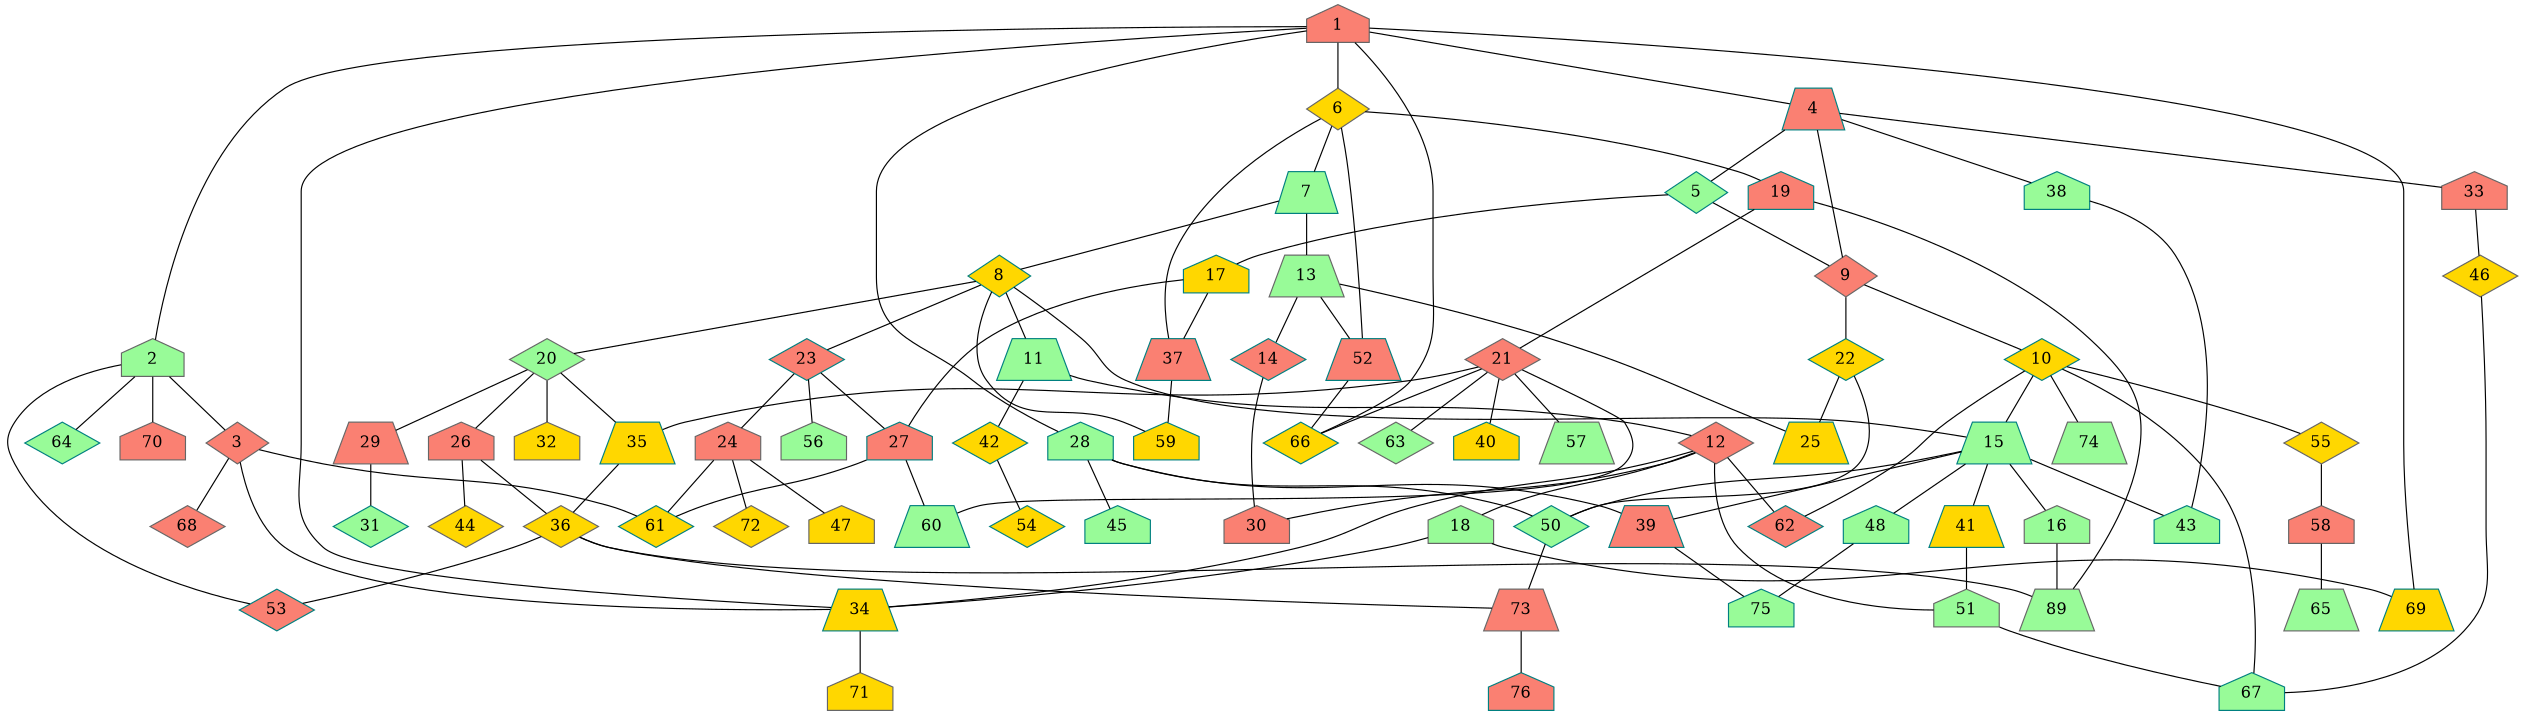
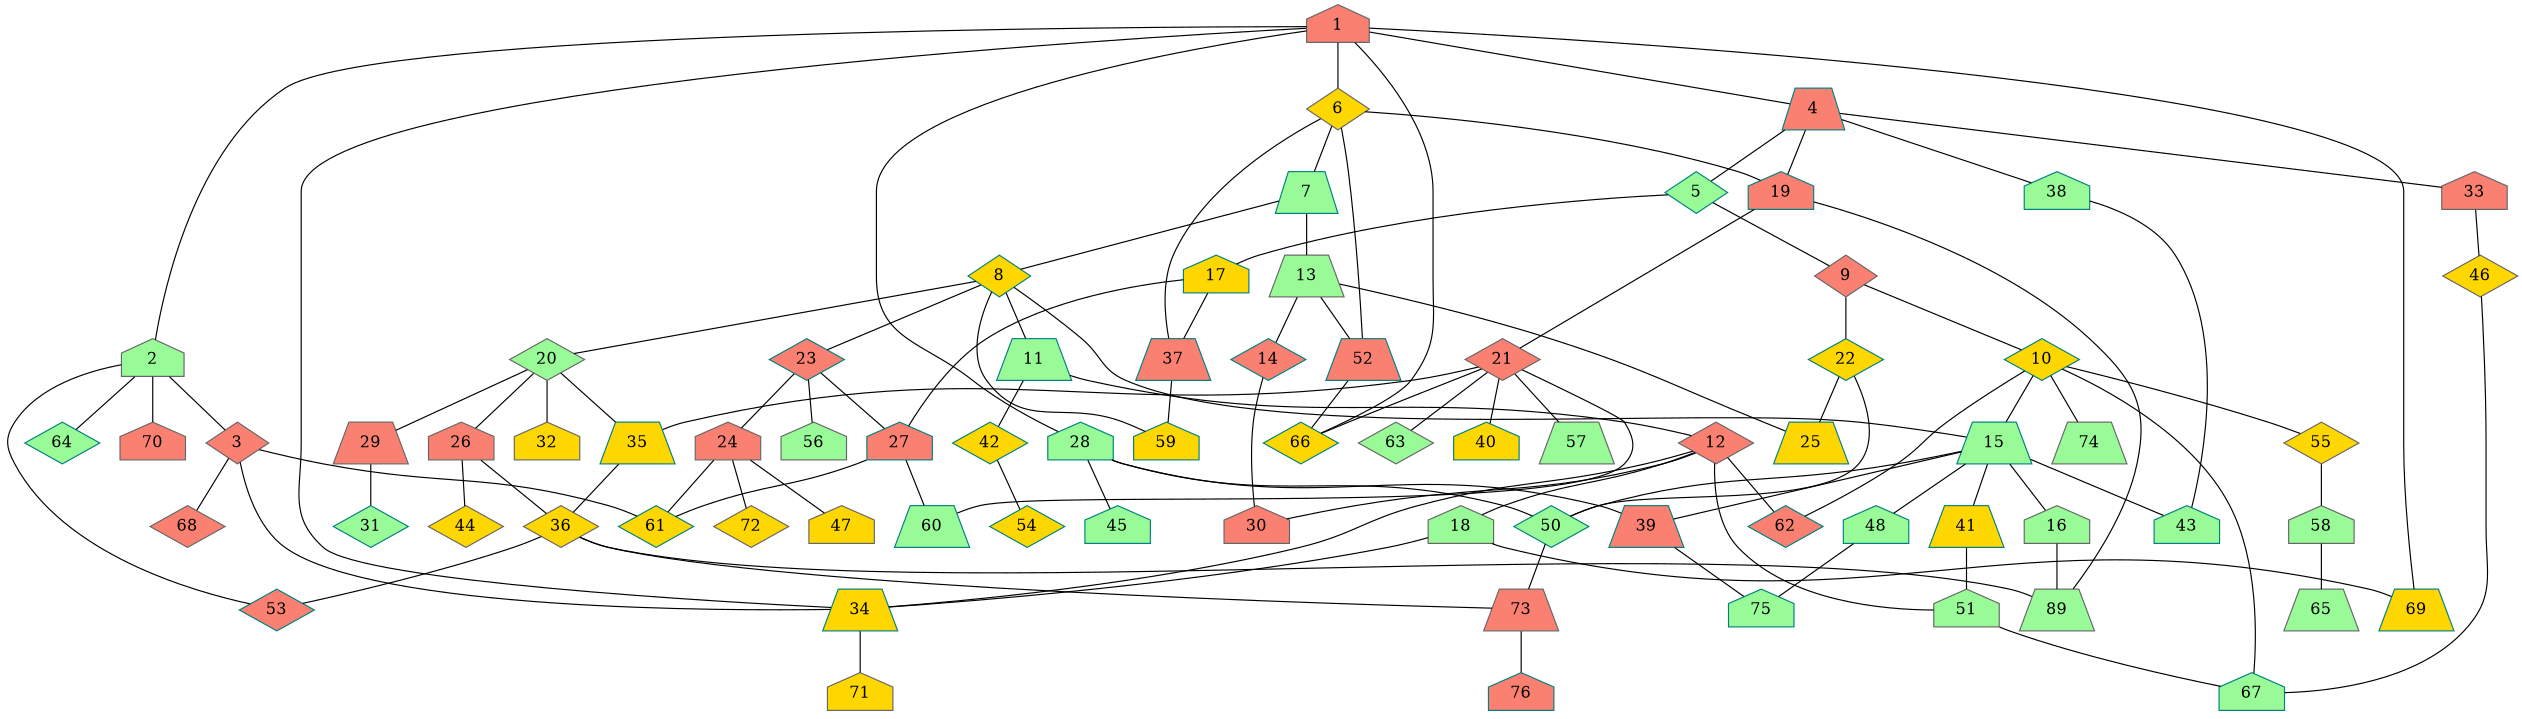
  graph {
    node [color=teal fillcolor=palegreen shape=house style=filled]
    1 [color=gray40 fillcolor=salmon]
    2 [color=gray40]
    4 [fillcolor=salmon shape=trapezium]
    6 [color=gray40 fillcolor=gold shape=diamond]
    28
    34 [fillcolor=gold shape=trapezium]
    66 [fillcolor=gold shape=diamond]
    69 [fillcolor=gold shape=trapezium]
    3 [color=gray40 fillcolor=salmon shape=diamond]
    53 [fillcolor=salmon shape=diamond]
    64 [shape=diamond]
    70 [color=gray40 fillcolor=salmon]
    5 [shape=diamond]
    19 [fillcolor=salmon]
    33 [color=gray40 fillcolor=salmon]
    38
    7 [shape=trapezium]
    37 [fillcolor=salmon shape=trapezium]
    52 [fillcolor=salmon shape=trapezium]
    39 [fillcolor=salmon shape=trapezium]
    50 [shape=diamond]
    45
    71 [color=gray40 fillcolor=gold]
    61 [fillcolor=gold shape=diamond]
    68 [color=gray40 fillcolor=salmon shape=diamond]
    9 [color=gray40 fillcolor=salmon shape=diamond]
    17 [fillcolor=gold]
    n28 [color=gray40 label=89 shape=trapezium]
    21 [color=gray40 fillcolor=salmon shape=diamond]
    46 [color=gray40 fillcolor=gold shape=diamond]
    43
    10 [fillcolor=gold shape=diamond]
    22 [fillcolor=gold shape=diamond]
    27 [fillcolor=salmon]
    8 [fillcolor=gold shape=diamond]
    13 [color=gray40 shape=trapezium]
    59 [fillcolor=gold]
    11 [shape=trapezium]
    15 [shape=trapezium]
    20 [color=gray40 shape=diamond]
    23 [fillcolor=salmon shape=diamond]
    14 [fillcolor=salmon shape=diamond]
    25 [fillcolor=gold shape=trapezium]
    12 [color=gray40 fillcolor=salmon shape=diamond]
    42 [fillcolor=gold shape=diamond]
    16 [color=gray40]
    41 [fillcolor=gold shape=trapezium]
    48
    26 [color=gray40 fillcolor=salmon]
    29 [color=gray40 fillcolor=salmon shape=trapezium]
    32 [color=gray40 fillcolor=gold]
    35 [fillcolor=gold shape=trapezium]
    24 [color=gray40 fillcolor=salmon]
    56 [color=gray40]
    55 [color=gray40 fillcolor=gold shape=diamond]
    62 [fillcolor=salmon shape=diamond]
    67
    74 [color=gray40 shape=trapezium]
-   58 [color=gray40 fillcolor=salmon]
+   58 [color=gray40]
    18 [color=gray40]
    30 [color=gray40 fillcolor=salmon]
    51 [color=gray40]
    54 [fillcolor=gold shape=diamond]
    75
    73 [color=gray40 fillcolor=salmon shape=trapezium]
    60 [shape=trapezium]
    40 [fillcolor=gold]
    57 [color=gray40 shape=trapezium]
    63 [color=gray40 shape=diamond]
    36 [color=gray40 fillcolor=gold shape=diamond]
    44 [color=gray40 fillcolor=gold shape=diamond]
    31 [shape=diamond]
    47 [color=gray40 fillcolor=gold]
    72 [color=gray40 fillcolor=gold shape=diamond]
    76 [fillcolor=salmon]
    65 [color=gray40 shape=trapezium]
    1 -- 2
    1 -- 4
    1 -- 6
    1 -- 28
    1 -- 34
    1 -- 66
    1 -- 69
    2 -- 3
    2 -- 53
    2 -- 64
    2 -- 70
    4 -- 5
-   4 -- 9
+   4 -- 19
    4 -- 33
    4 -- 38
    6 -- 19
    6 -- 7
    6 -- 37
    6 -- 52
    28 -- 39
    28 -- 50
    28 -- 45
    34 -- 71
    3 -- 34
    3 -- 61
    3 -- 68
    5 -- 9
    5 -- 17
    19 -- n28
    19 -- 21
    33 -- 46
    38 -- 43
    7 -- 8
    7 -- 13
    37 -- 59
    52 -- 66
    39 -- 75
    50 -- 73
    9 -- 10
    9 -- 22
    17 -- 37
    17 -- 27
    21 -- 66
    21 -- 35
    21 -- 60
    21 -- 40
    21 -- 57
    21 -- 63
    46 -- 67
    10 -- 15
    10 -- 55
    10 -- 62
    10 -- 67
    10 -- 74
    22 -- 50
    22 -- 25
    27 -- 61
    27 -- 60
    8 -- 59
    8 -- 11
    8 -- 15
    8 -- 20
    8 -- 23
    13 -- 52
    13 -- 14
    13 -- 25
    11 -- 12
    11 -- 42
    15 -- 39
    15 -- 50
    15 -- 43
    15 -- 16
    15 -- 41
    15 -- 48
    20 -- 26
    20 -- 29
    20 -- 32
    20 -- 35
    23 -- 27
    23 -- 24
    23 -- 56
    14 -- 30
    12 -- 34
    12 -- 62
    12 -- 18
    12 -- 30
    12 -- 51
    42 -- 54
    16 -- n28
    41 -- 51
    48 -- 75
    26 -- 36
    26 -- 44
    29 -- 31
    35 -- 36
    24 -- 61
    24 -- 47
    24 -- 72
    55 -- 58
    58 -- 65
    18 -- 34
    18 -- 69
    51 -- 67
    73 -- 76
    36 -- 53
    36 -- n28
    36 -- 73
  }
